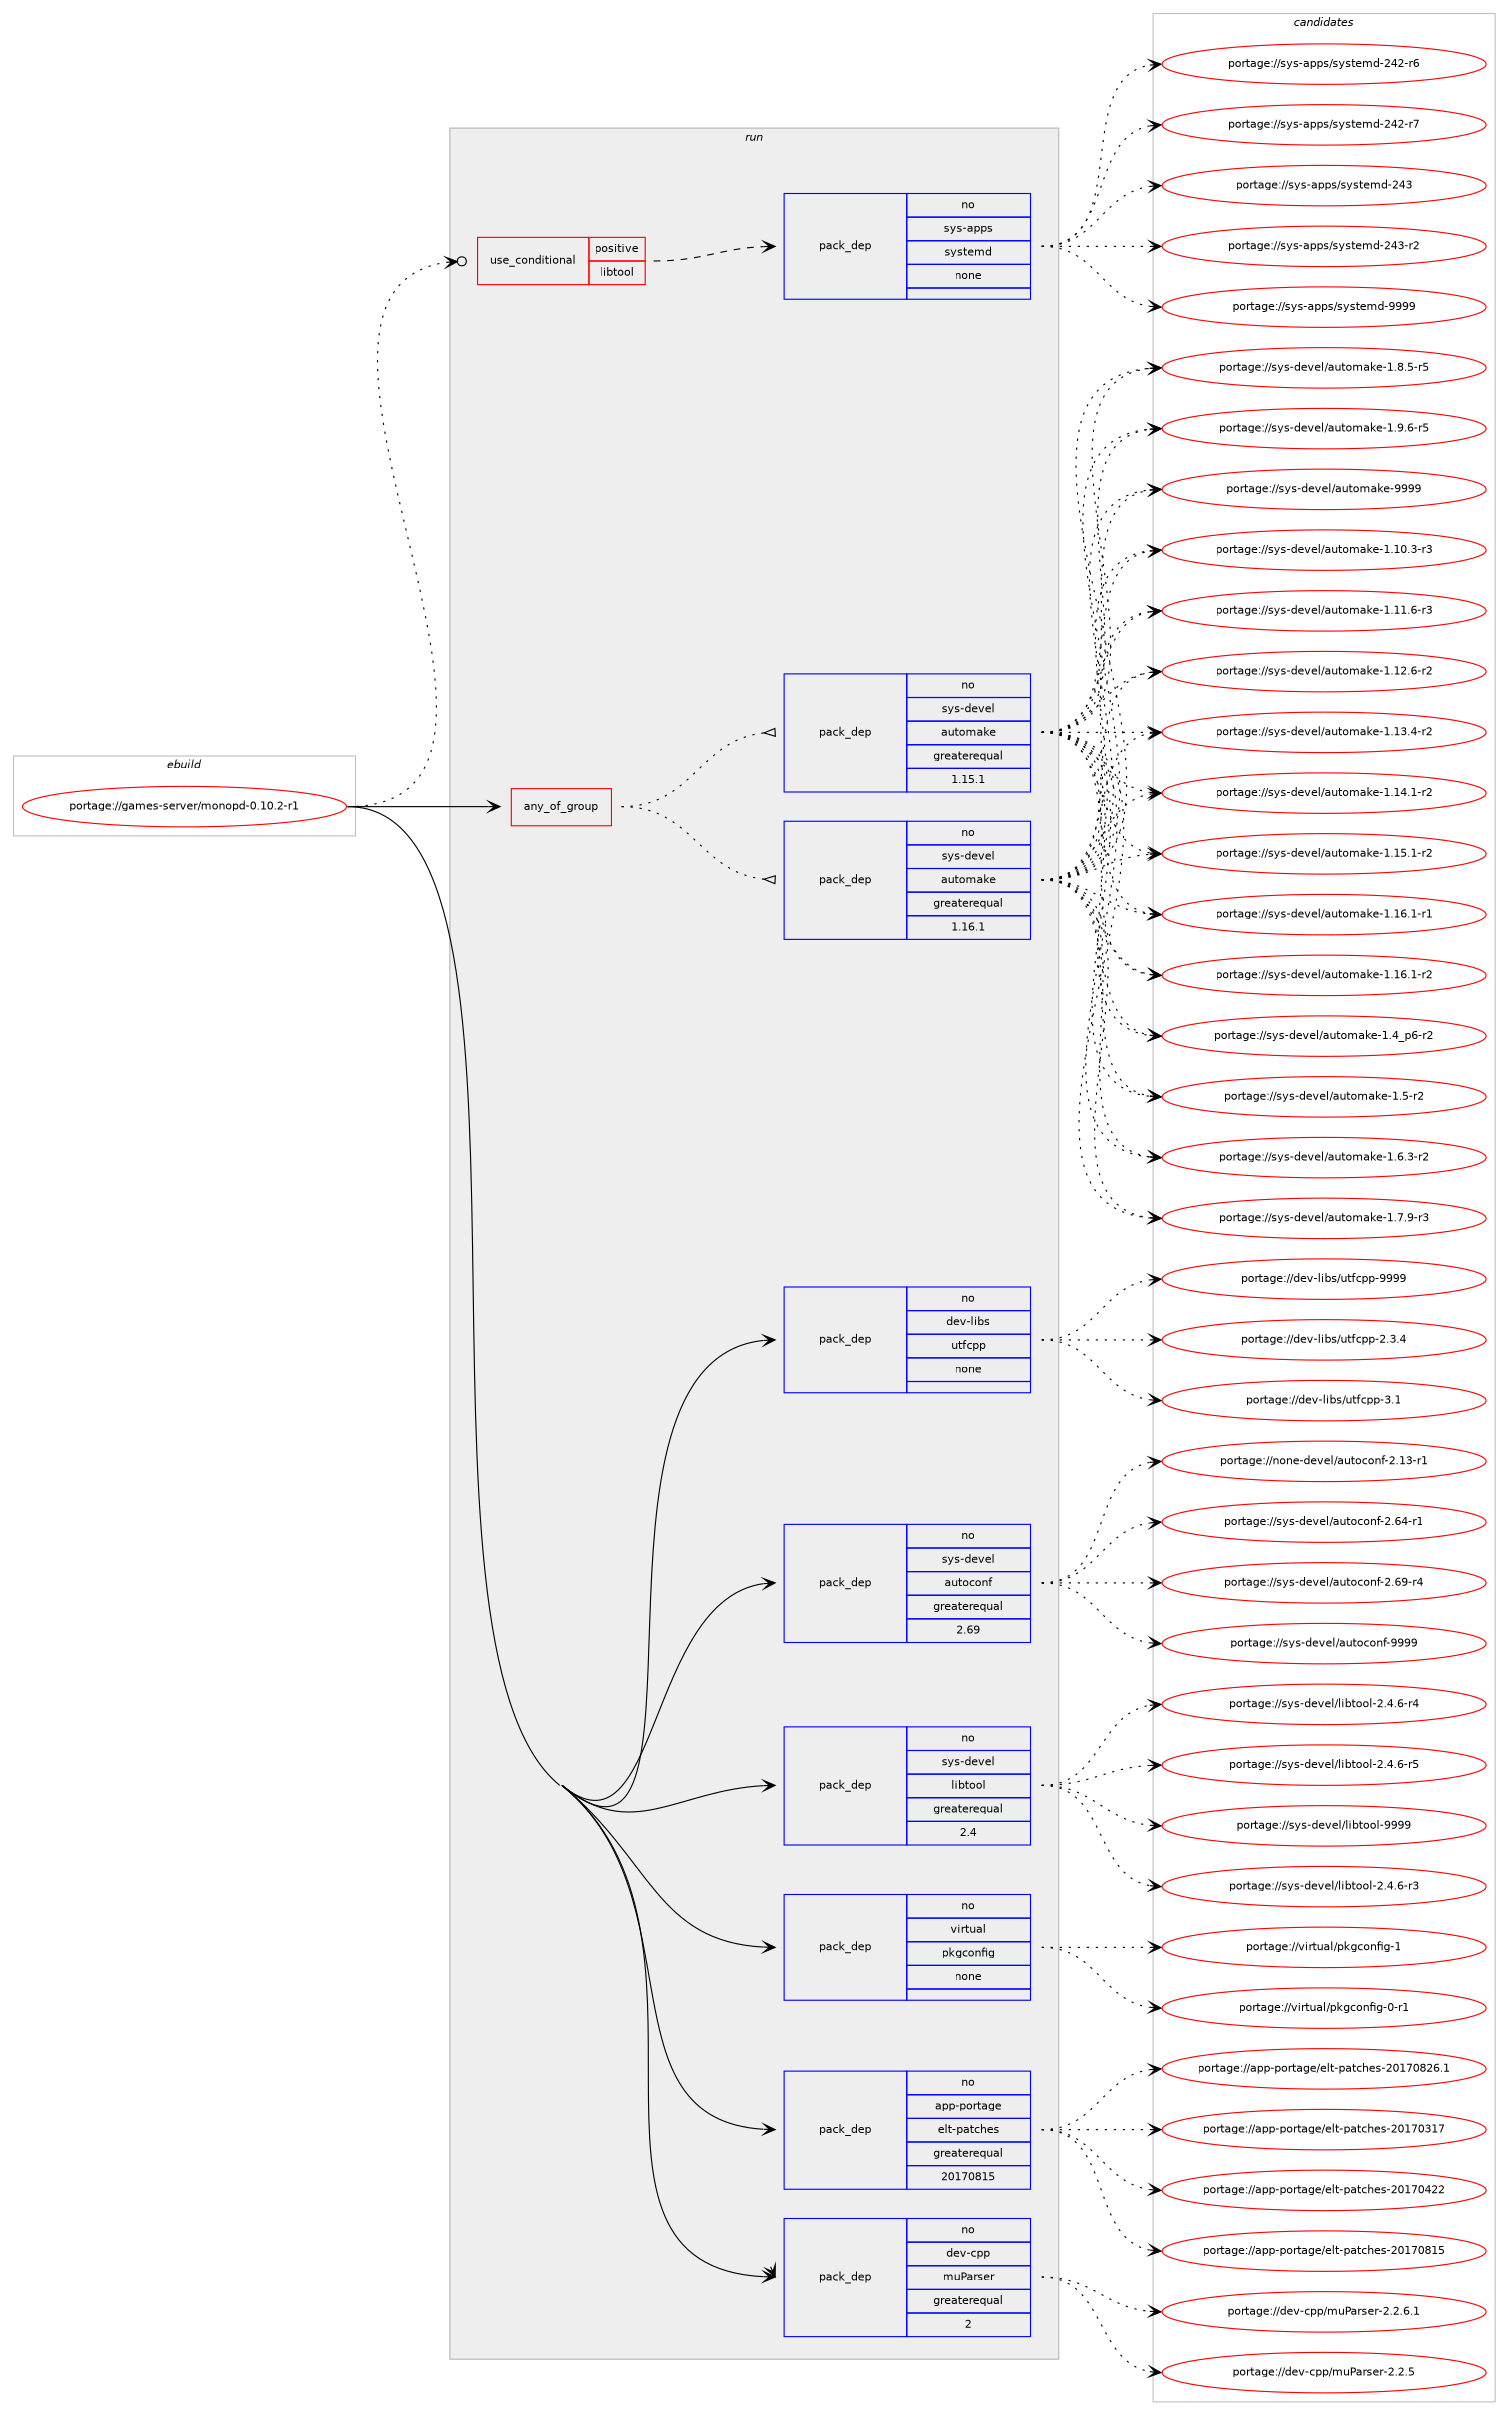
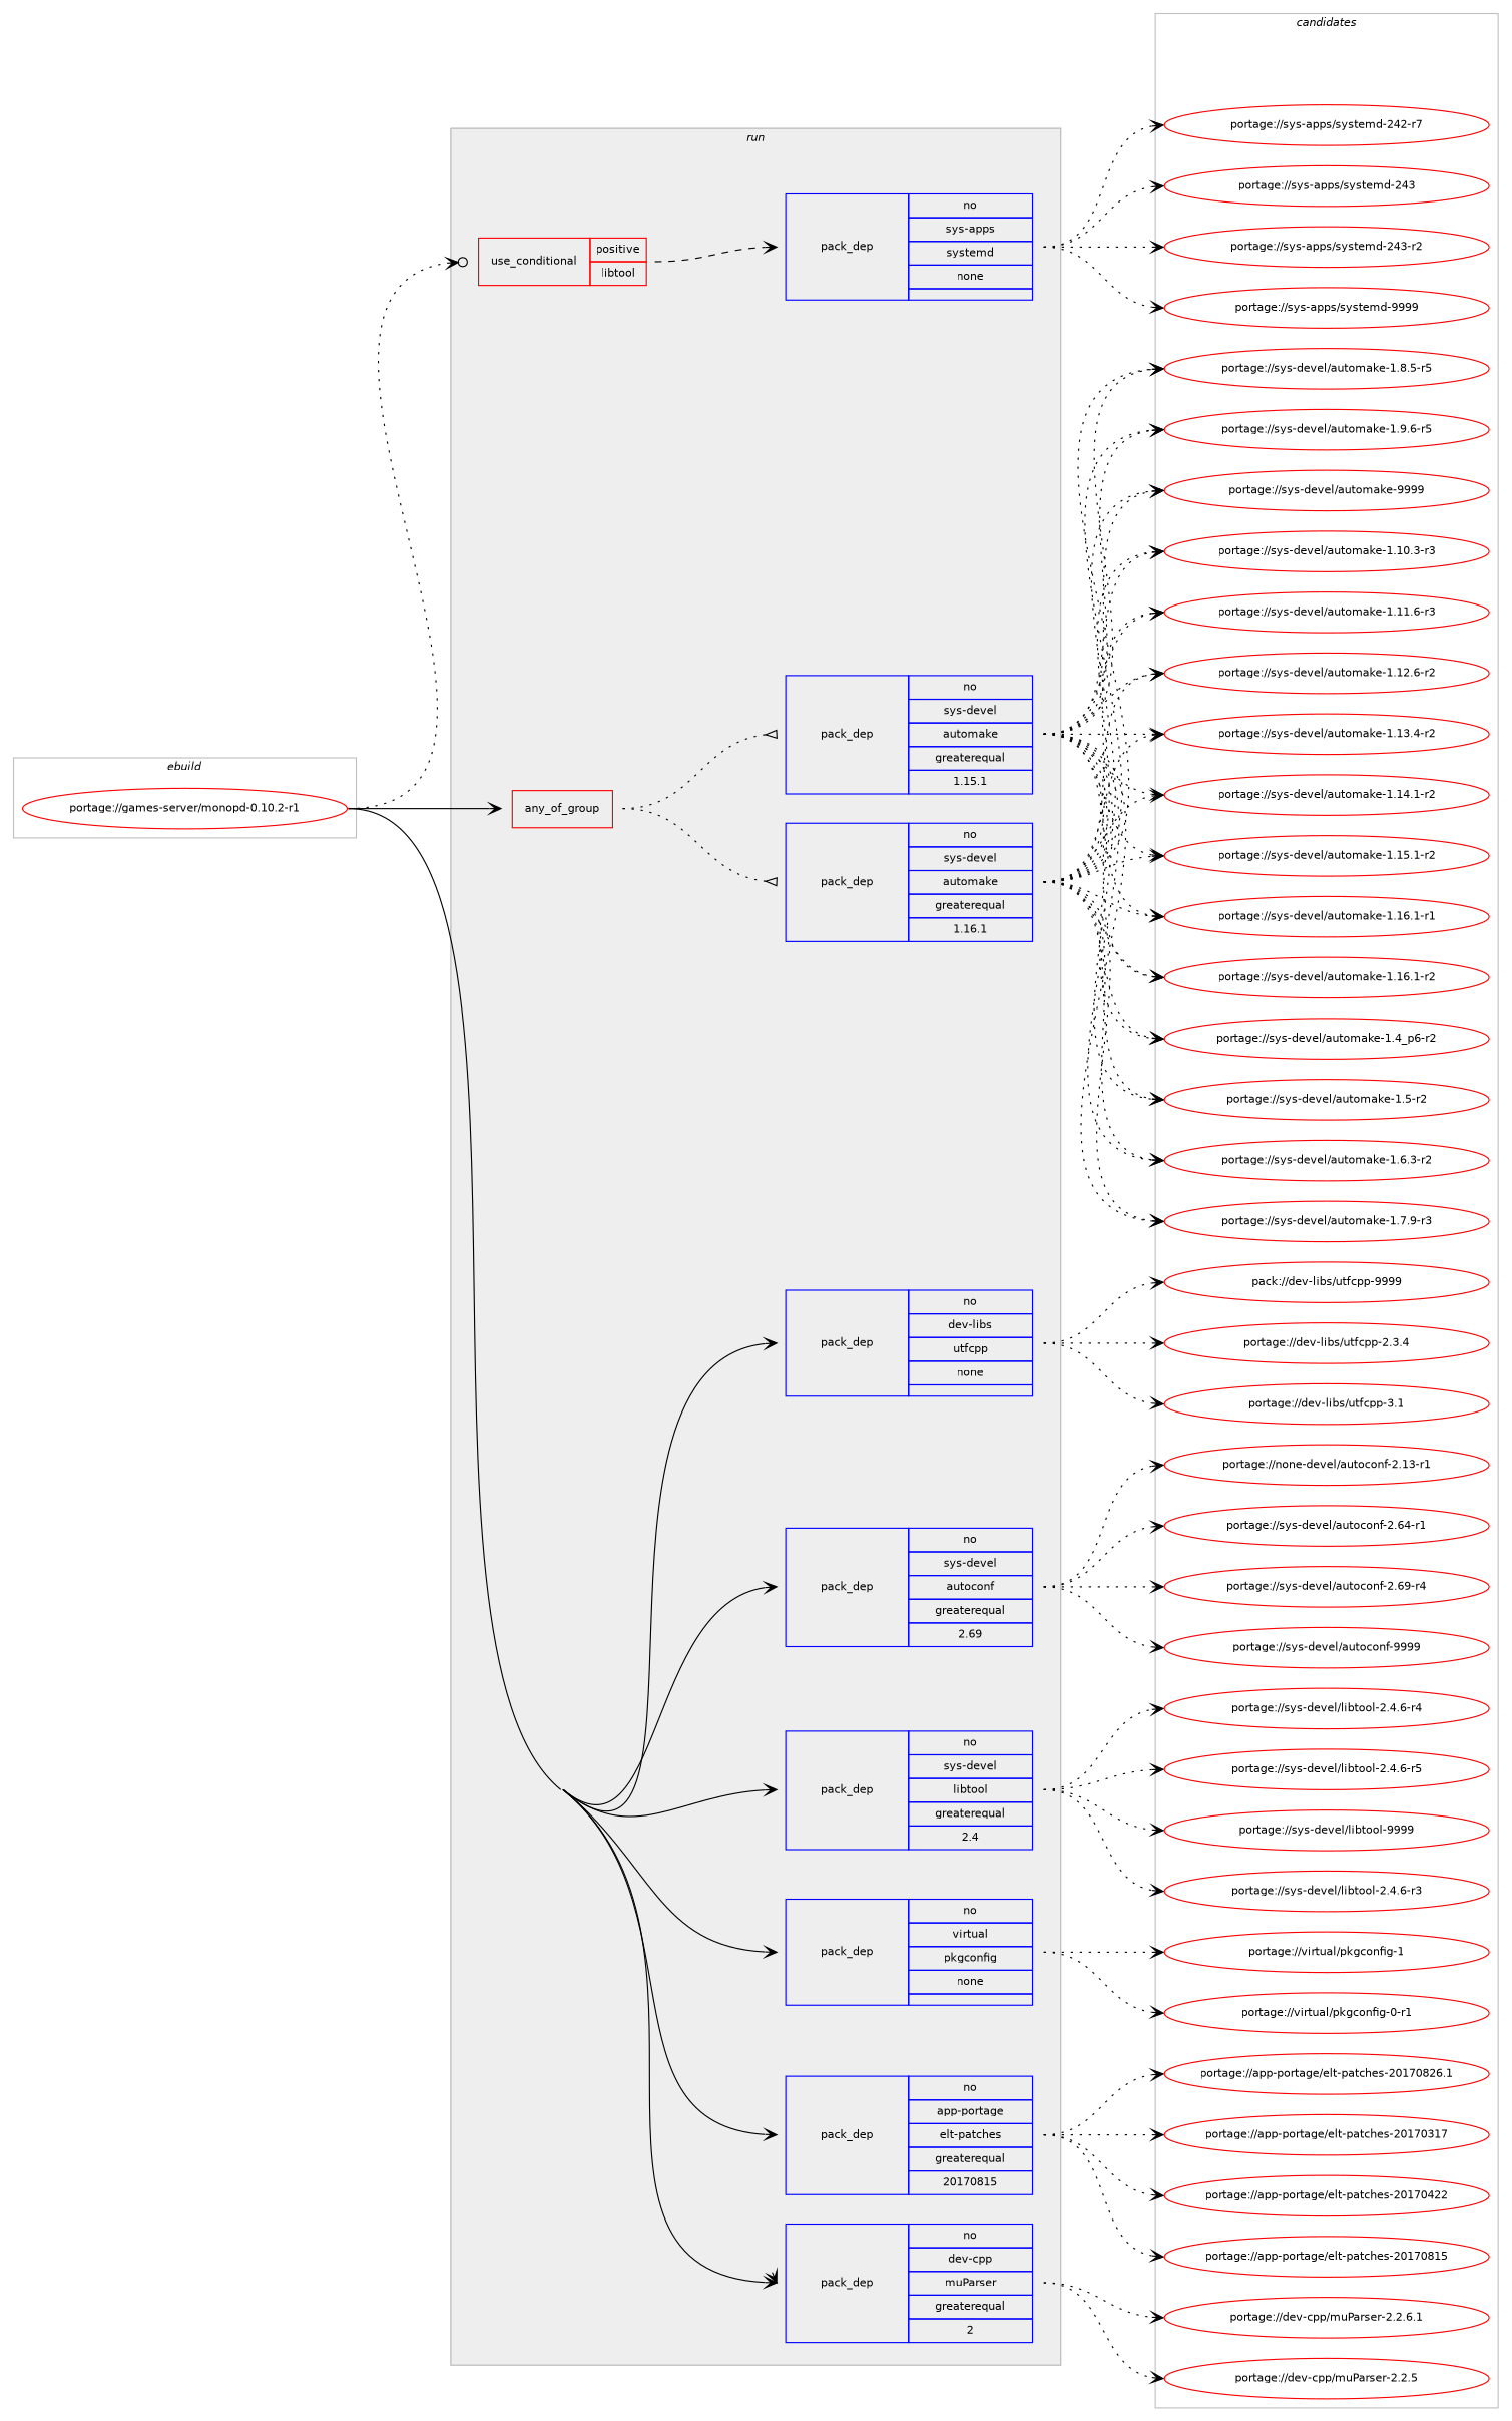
  digraph {
    compound=true
    concentrate=true
    fontname=Helvetica
    fontsize=10
    newrank=true
    rankdir=LR
    ranksep=1.5
    node [color=red fontname=Helvetica fontsize=10]
    edge [arrowhead=vee headport=w style=dotted tailport=e weight=100]
    n1 [label="portage://games-server/monopd-0.10.2-r1" width=4]
    n2 [color=blue label=<<TABLE BORDER="0" CELLBORDER="1" CELLSPACING="0" CELLPADDING="4" WIDTH="220"><TR><TD ROWSPAN="6" CELLPADDING="30">pack_dep</TD></TR><TR><TD WIDTH="110">no</TD></TR><TR><TD>sys-devel</TD></TR><TR><TD>automake</TD></TR><TR><TD>greaterequal</TD></TR><TR><TD>1.16.1</TD></TR></TABLE>> shape=none]
    n3 [color=blue label=<<TABLE BORDER="0" CELLBORDER="1" CELLSPACING="0" CELLPADDING="4" WIDTH="220"><TR><TD ROWSPAN="6" CELLPADDING="30">pack_dep</TD></TR><TR><TD WIDTH="110">no</TD></TR><TR><TD>sys-devel</TD></TR><TR><TD>automake</TD></TR><TR><TD>greaterequal</TD></TR><TR><TD>1.15.1</TD></TR></TABLE>> shape=none]
    n4 [label=<<TABLE BORDER="0" CELLBORDER="1" CELLSPACING="0" CELLPADDING="4"><TR><TD CELLPADDING="10">any_of_group</TD></TR></TABLE>> shape=none]
    n5 [color=blue label=<<TABLE BORDER="0" CELLBORDER="1" CELLSPACING="0" CELLPADDING="4" WIDTH="220"><TR><TD ROWSPAN="6" CELLPADDING="30">pack_dep</TD></TR><TR><TD WIDTH="110">no</TD></TR><TR><TD>app-portage</TD></TR><TR><TD>elt-patches</TD></TR><TR><TD>greaterequal</TD></TR><TR><TD>20170815</TD></TR></TABLE>> shape=none]
    n6 [color=blue label=<<TABLE BORDER="0" CELLBORDER="1" CELLSPACING="0" CELLPADDING="4" WIDTH="220"><TR><TD ROWSPAN="6" CELLPADDING="30">pack_dep</TD></TR><TR><TD WIDTH="110">no</TD></TR><TR><TD>dev-cpp</TD></TR><TR><TD>muParser</TD></TR><TR><TD>greaterequal</TD></TR><TR><TD>2</TD></TR></TABLE>> shape=none]
    n7 [color=blue label=<<TABLE BORDER="0" CELLBORDER="1" CELLSPACING="0" CELLPADDING="4" WIDTH="220"><TR><TD ROWSPAN="6" CELLPADDING="30">pack_dep</TD></TR><TR><TD WIDTH="110">no</TD></TR><TR><TD>dev-libs</TD></TR><TR><TD>utfcpp</TD></TR><TR><TD>none</TD></TR><TR><TD></TD></TR></TABLE>> shape=none]
    n8 [color=blue label=<<TABLE BORDER="0" CELLBORDER="1" CELLSPACING="0" CELLPADDING="4" WIDTH="220"><TR><TD ROWSPAN="6" CELLPADDING="30">pack_dep</TD></TR><TR><TD WIDTH="110">no</TD></TR><TR><TD>sys-devel</TD></TR><TR><TD>autoconf</TD></TR><TR><TD>greaterequal</TD></TR><TR><TD>2.69</TD></TR></TABLE>> shape=none]
    n9 [color=blue label=<<TABLE BORDER="0" CELLBORDER="1" CELLSPACING="0" CELLPADDING="4" WIDTH="220"><TR><TD ROWSPAN="6" CELLPADDING="30">pack_dep</TD></TR><TR><TD WIDTH="110">no</TD></TR><TR><TD>sys-devel</TD></TR><TR><TD>libtool</TD></TR><TR><TD>greaterequal</TD></TR><TR><TD>2.4</TD></TR></TABLE>> shape=none]
    n10 [color=blue label=<<TABLE BORDER="0" CELLBORDER="1" CELLSPACING="0" CELLPADDING="4" WIDTH="220"><TR><TD ROWSPAN="6" CELLPADDING="30">pack_dep</TD></TR><TR><TD WIDTH="110">no</TD></TR><TR><TD>virtual</TD></TR><TR><TD>pkgconfig</TD></TR><TR><TD>none</TD></TR><TR><TD></TD></TR></TABLE>> shape=none]
    n11 [color=blue label=<<TABLE BORDER="0" CELLBORDER="1" CELLSPACING="0" CELLPADDING="4" WIDTH="220"><TR><TD ROWSPAN="6" CELLPADDING="30">pack_dep</TD></TR><TR><TD WIDTH="110">no</TD></TR><TR><TD>sys-apps</TD></TR><TR><TD>systemd</TD></TR><TR><TD>none</TD></TR><TR><TD></TD></TR></TABLE>> shape=none]
    n12 [label=<<TABLE BORDER="0" CELLBORDER="1" CELLSPACING="0" CELLPADDING="4"><TR><TD ROWSPAN="3" CELLPADDING="10">use_conditional</TD></TR><TR><TD>positive</TD></TR><TR><TD>libtool</TD></TR></TABLE>> shape=none]
    n13 [label="portage://sys-devel/automake-1.10.3-r3" width=4]
    n14 [label="portage://sys-devel/automake-1.11.6-r3" width=4]
    n15 [label="portage://sys-devel/automake-1.12.6-r2" width=4]
    n16 [label="portage://sys-devel/automake-1.13.4-r2" width=4]
    n17 [label="portage://sys-devel/automake-1.14.1-r2" width=4]
    n18 [label="portage://sys-devel/automake-1.15.1-r2" width=4]
    n19 [label="portage://sys-devel/automake-1.16.1-r1" width=4]
    n20 [label="portage://sys-devel/automake-1.16.1-r2" width=4]
    n21 [label="portage://sys-devel/automake-1.4_p6-r2" width=4]
    n22 [label="portage://sys-devel/automake-1.5-r2" width=4]
    n23 [label="portage://sys-devel/automake-1.6.3-r2" width=4]
    n24 [label="portage://sys-devel/automake-1.7.9-r3" width=4]
    n25 [label="portage://sys-devel/automake-1.8.5-r5" width=4]
    n26 [label="portage://sys-devel/automake-1.9.6-r5" width=4]
    n27 [label="portage://sys-devel/automake-9999" width=4]
    n28 [label="portage://app-portage/elt-patches-20170317" width=4]
    n29 [label="portage://app-portage/elt-patches-20170422" width=4]
    n30 [label="portage://app-portage/elt-patches-20170815" width=4]
    n31 [label="portage://app-portage/elt-patches-20170826.1" width=4]
    n32 [label="portage://dev-cpp/muParser-2.2.5" width=4]
    n33 [label="portage://dev-cpp/muParser-2.2.6.1" width=4]
    n34 [label="portage://dev-libs/utfcpp-2.3.4" width=4]
    n35 [label="portage://dev-libs/utfcpp-3.1" width=4]
-   n36 [label="portage://dev-libs/utfcpp-9999" width=4]
+   n36 [label="pack://dev-libs/utfcpp-9999" width=4]
    n37 [label="portage://none-devel/autoconf-2.13-r1" width=4]
    n38 [label="portage://sys-devel/autoconf-2.64-r1" width=4]
    n39 [label="portage://sys-devel/autoconf-2.69-r4" width=4]
    n40 [label="portage://sys-devel/autoconf-9999" width=4]
    n41 [label="portage://sys-devel/libtool-2.4.6-r3" width=4]
    n42 [label="portage://sys-devel/libtool-2.4.6-r4" width=4]
    n43 [label="portage://sys-devel/libtool-2.4.6-r5" width=4]
    n44 [label="portage://sys-devel/libtool-9999" width=4]
    n45 [label="portage://virtual/pkgconfig-0-r1" width=4]
    n46 [label="portage://virtual/pkgconfig-1" width=4]
-   n47 [label="portage://sys-apps/systemd-242-r6" width=4]
    n48 [label="portage://sys-apps/systemd-242-r7" width=4]
    n49 [label="portage://sys-apps/systemd-243" width=4]
    n50 [label="portage://sys-apps/systemd-243-r2" width=4]
    n51 [label="portage://sys-apps/systemd-9999" width=4]
    subgraph cluster_1 {
      color=gray
      label=<<i>ebuild</i>>
      rank=same
      n1
    }
    subgraph cluster_2 {
      color=gray
      label=<<i>dependencies</i>>
      subgraph cluster_3 {
        color=gray
        fillcolor="#eeeeee"
        label=<<i>compile</i>>
        style=filled
        subgraph sub_4 {
          color=gray
          fillcolor="#eeeeee"
          label=<<i>compile</i>>
          style=filled
          n4
          subgraph sub_5 {
            color=gray
            fillcolor="#eeeeee"
            label=<<i>compile</i>>
            style=filled
            n2
          }
          subgraph sub_6 {
            color=gray
            fillcolor="#eeeeee"
            label=<<i>compile</i>>
            style=filled
            n3
          }
        }
        subgraph sub_7 {
          color=gray
          fillcolor="#eeeeee"
          label=<<i>compile</i>>
          style=filled
          n5
        }
        subgraph sub_8 {
          color=gray
          fillcolor="#eeeeee"
          label=<<i>compile</i>>
          style=filled
          n6
        }
        subgraph sub_9 {
          color=gray
          fillcolor="#eeeeee"
          label=<<i>compile</i>>
          style=filled
          n7
        }
        subgraph sub_10 {
          color=gray
          fillcolor="#eeeeee"
          label=<<i>compile</i>>
          style=filled
          n8
        }
        subgraph sub_11 {
          color=gray
          fillcolor="#eeeeee"
          label=<<i>compile</i>>
          style=filled
          n9
        }
        subgraph sub_12 {
          color=gray
          fillcolor="#eeeeee"
          label=<<i>compile</i>>
          style=filled
          n10
        }
      }
      subgraph cluster_13 {
        color=gray
        fillcolor="#eeeeee"
        label=<<i>compile and run</i>>
        style=filled
        subgraph sub_14 {
          color=gray
          fillcolor="#eeeeee"
          label=<<i>compile and run</i>>
          style=filled
          n12
          subgraph sub_15 {
            color=gray
            fillcolor="#eeeeee"
            label=<<i>compile and run</i>>
            style=filled
            n11
          }
        }
      }
      subgraph cluster_16 {
        color=gray
        fillcolor="#eeeeee"
        label=<<i>run</i>>
        style=filled
      }
    }
    subgraph cluster_17 {
      color=gray
      label=<<i>candidates</i>>
      rank=same
      subgraph sub_18 {
        color=black
        label=<<i>candidates</i>>
        nodesep=1
        rank=same
        n13
        n14
        n15
        n16
        n17
        n18
        n19
        n20
        n21
        n22
        n23
        n24
        n25
        n26
        n27
      }
      subgraph sub_19 {
        color=black
        label=<<i>candidates</i>>
        nodesep=1
        rank=same
        n13
        n14
        n15
        n16
        n17
        n18
        n19
        n20
        n21
        n22
        n23
        n24
        n25
        n26
        n27
      }
      subgraph sub_20 {
        color=black
        label=<<i>candidates</i>>
        nodesep=1
        rank=same
        n28
        n29
        n30
        n31
      }
      subgraph sub_21 {
        color=black
        label=<<i>candidates</i>>
        nodesep=1
        rank=same
        n32
        n33
      }
      subgraph sub_22 {
        color=black
        label=<<i>candidates</i>>
        nodesep=1
        rank=same
        n34
        n35
        n36
      }
      subgraph sub_23 {
        color=black
        label=<<i>candidates</i>>
        nodesep=1
        rank=same
        n37
        n38
        n39
        n40
      }
      subgraph sub_24 {
        color=black
        label=<<i>candidates</i>>
        nodesep=1
        rank=same
        n41
        n42
        n43
        n44
      }
      subgraph sub_25 {
        color=black
        label=<<i>candidates</i>>
        nodesep=1
        rank=same
        n45
        n46
      }
      subgraph sub_26 {
        color=black
        label=<<i>candidates</i>>
        nodesep=1
        rank=same
-       n47
        n48
        n49
        n50
        n51
      }
    }
    n1 -> n4 [style=solid weight=20]
    n1 -> n5 [style=solid weight=20]
    n1 -> n6 [style=solid weight=20]
    n1 -> n7 [style=solid weight=20]
    n1 -> n8 [style=solid weight=20]
    n1 -> n9 [style=solid weight=20]
    n1 -> n10 [style=solid weight=20]
    n1 -> n12 [arrowhead=odotvee weight=20]
    n2 -> n13
    n2 -> n14
    n2 -> n15
    n2 -> n16
    n2 -> n17
    n2 -> n18
    n2 -> n19
    n2 -> n20
    n2 -> n21
    n2 -> n22
    n2 -> n23
    n2 -> n24
    n2 -> n25
    n2 -> n26
    n2 -> n27
    n3 -> n13
    n3 -> n14
    n3 -> n15
    n3 -> n16
    n3 -> n17
    n3 -> n18
    n3 -> n19
    n3 -> n20
    n3 -> n21
    n3 -> n22
    n3 -> n23
    n3 -> n24
    n3 -> n25
    n3 -> n26
    n3 -> n27
    n4 -> n2 [arrowhead=oinv weight=20]
    n4 -> n3 [arrowhead=oinv weight=20]
    n5 -> n28
    n5 -> n29
    n5 -> n30
    n5 -> n31
    n6 -> n32
    n6 -> n33
    n7 -> n34
    n7 -> n35
    n7 -> n36
    n8 -> n37
    n8 -> n38
    n8 -> n39
    n8 -> n40
    n9 -> n41
    n9 -> n42
    n9 -> n43
    n9 -> n44
    n10 -> n45
    n10 -> n46
-   n11 -> n47
    n11 -> n48
    n11 -> n49
    n11 -> n50
    n11 -> n51
    n12 -> n11 [style=dashed weight=20]
  }
